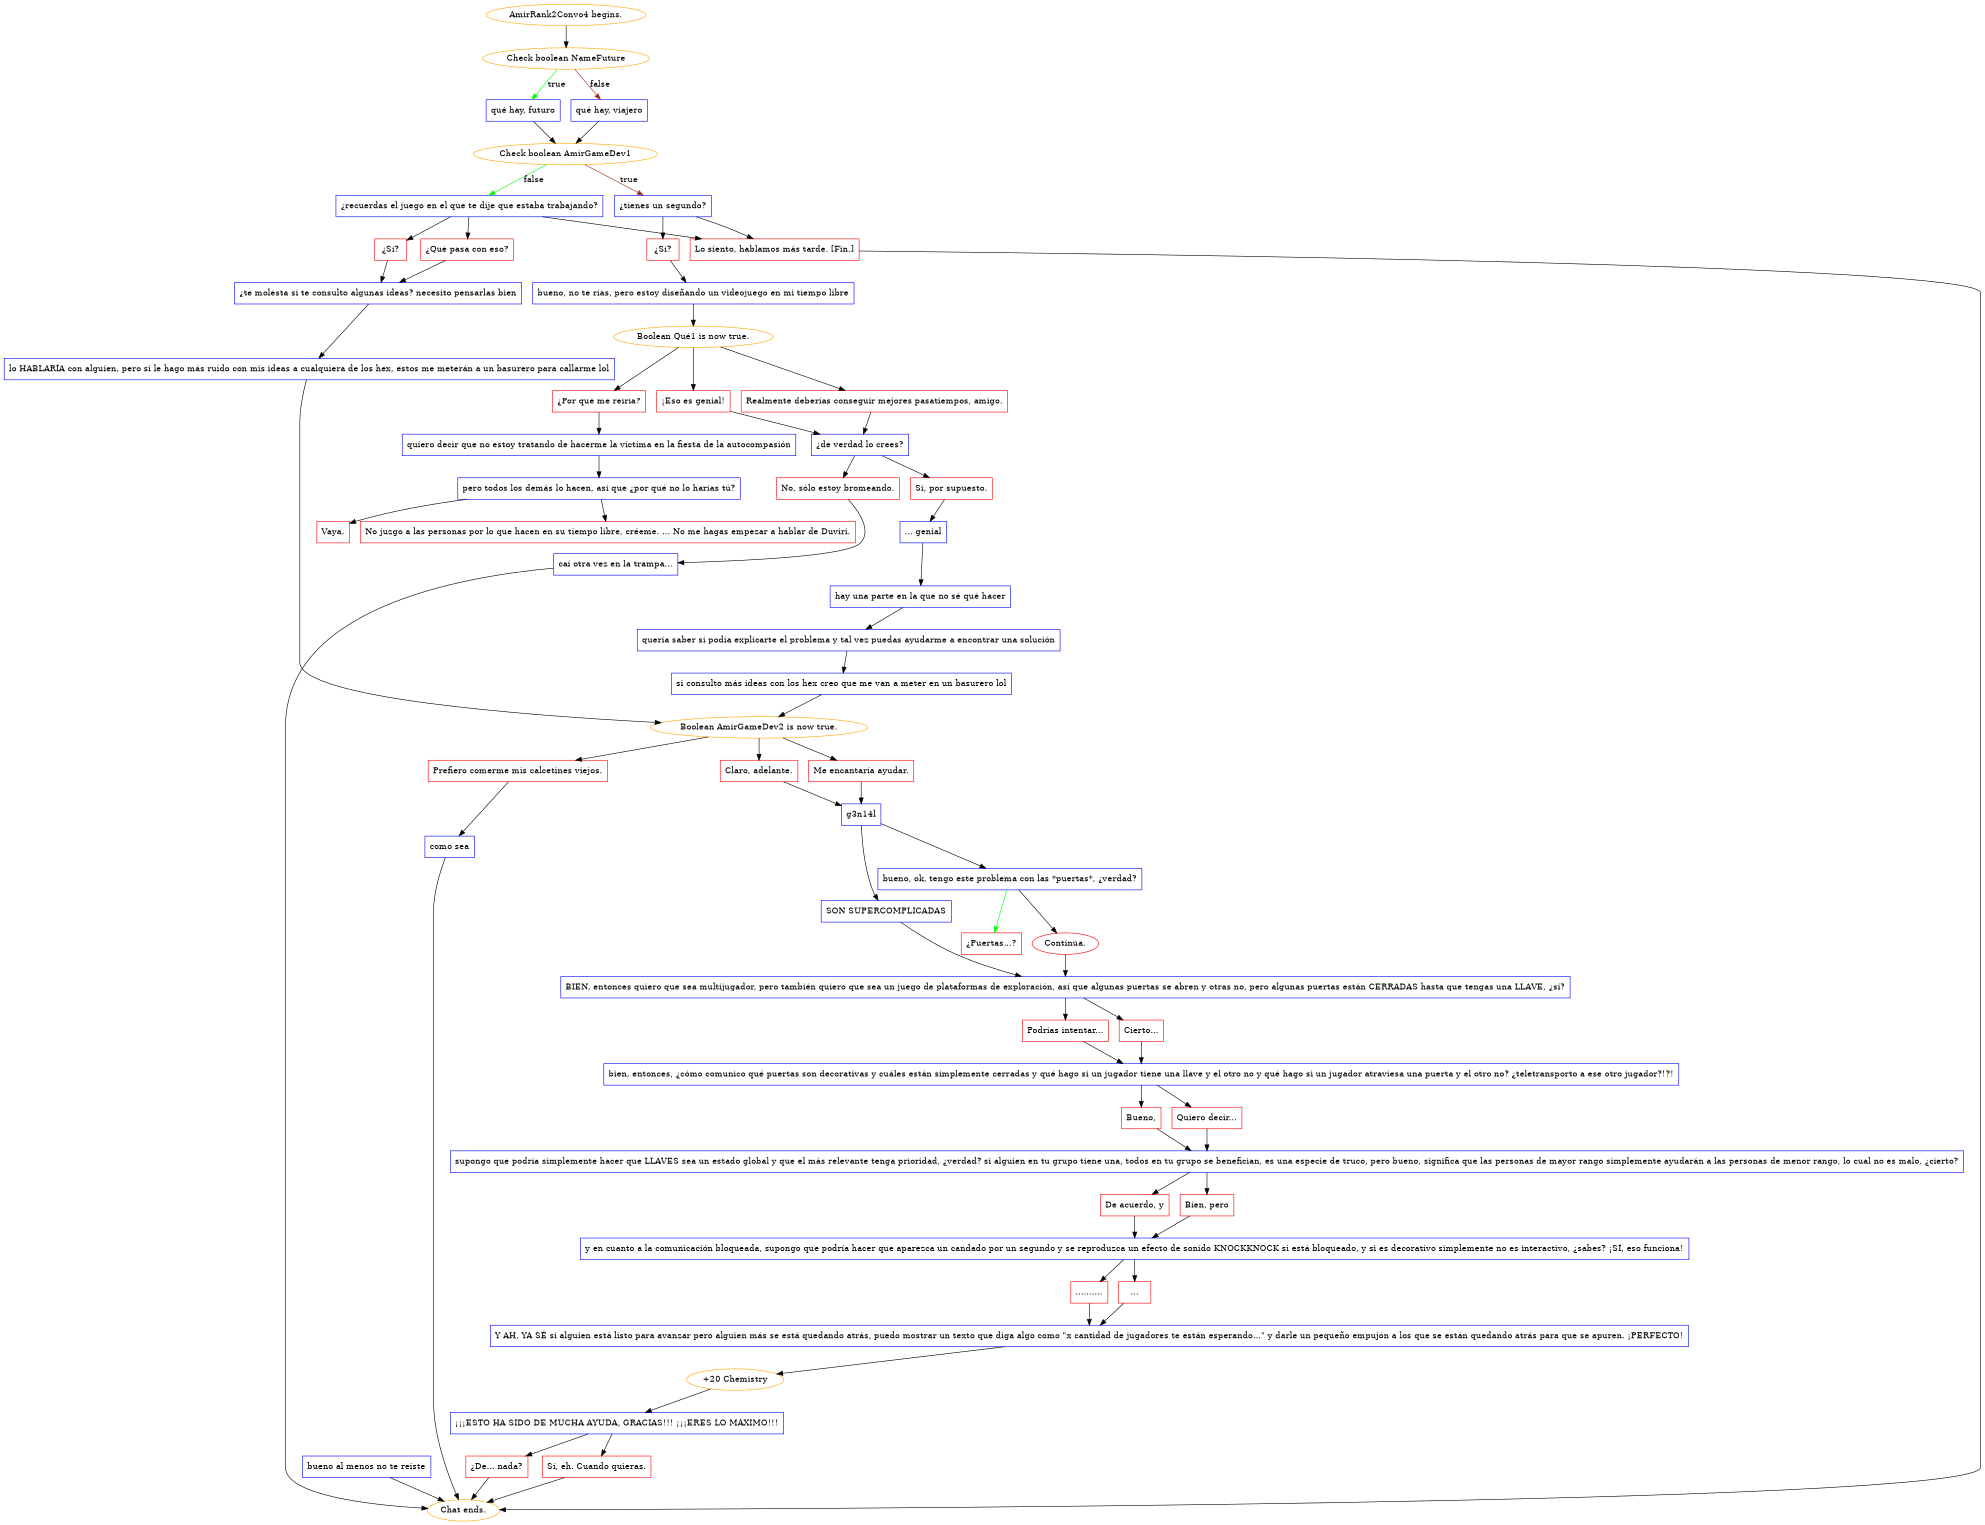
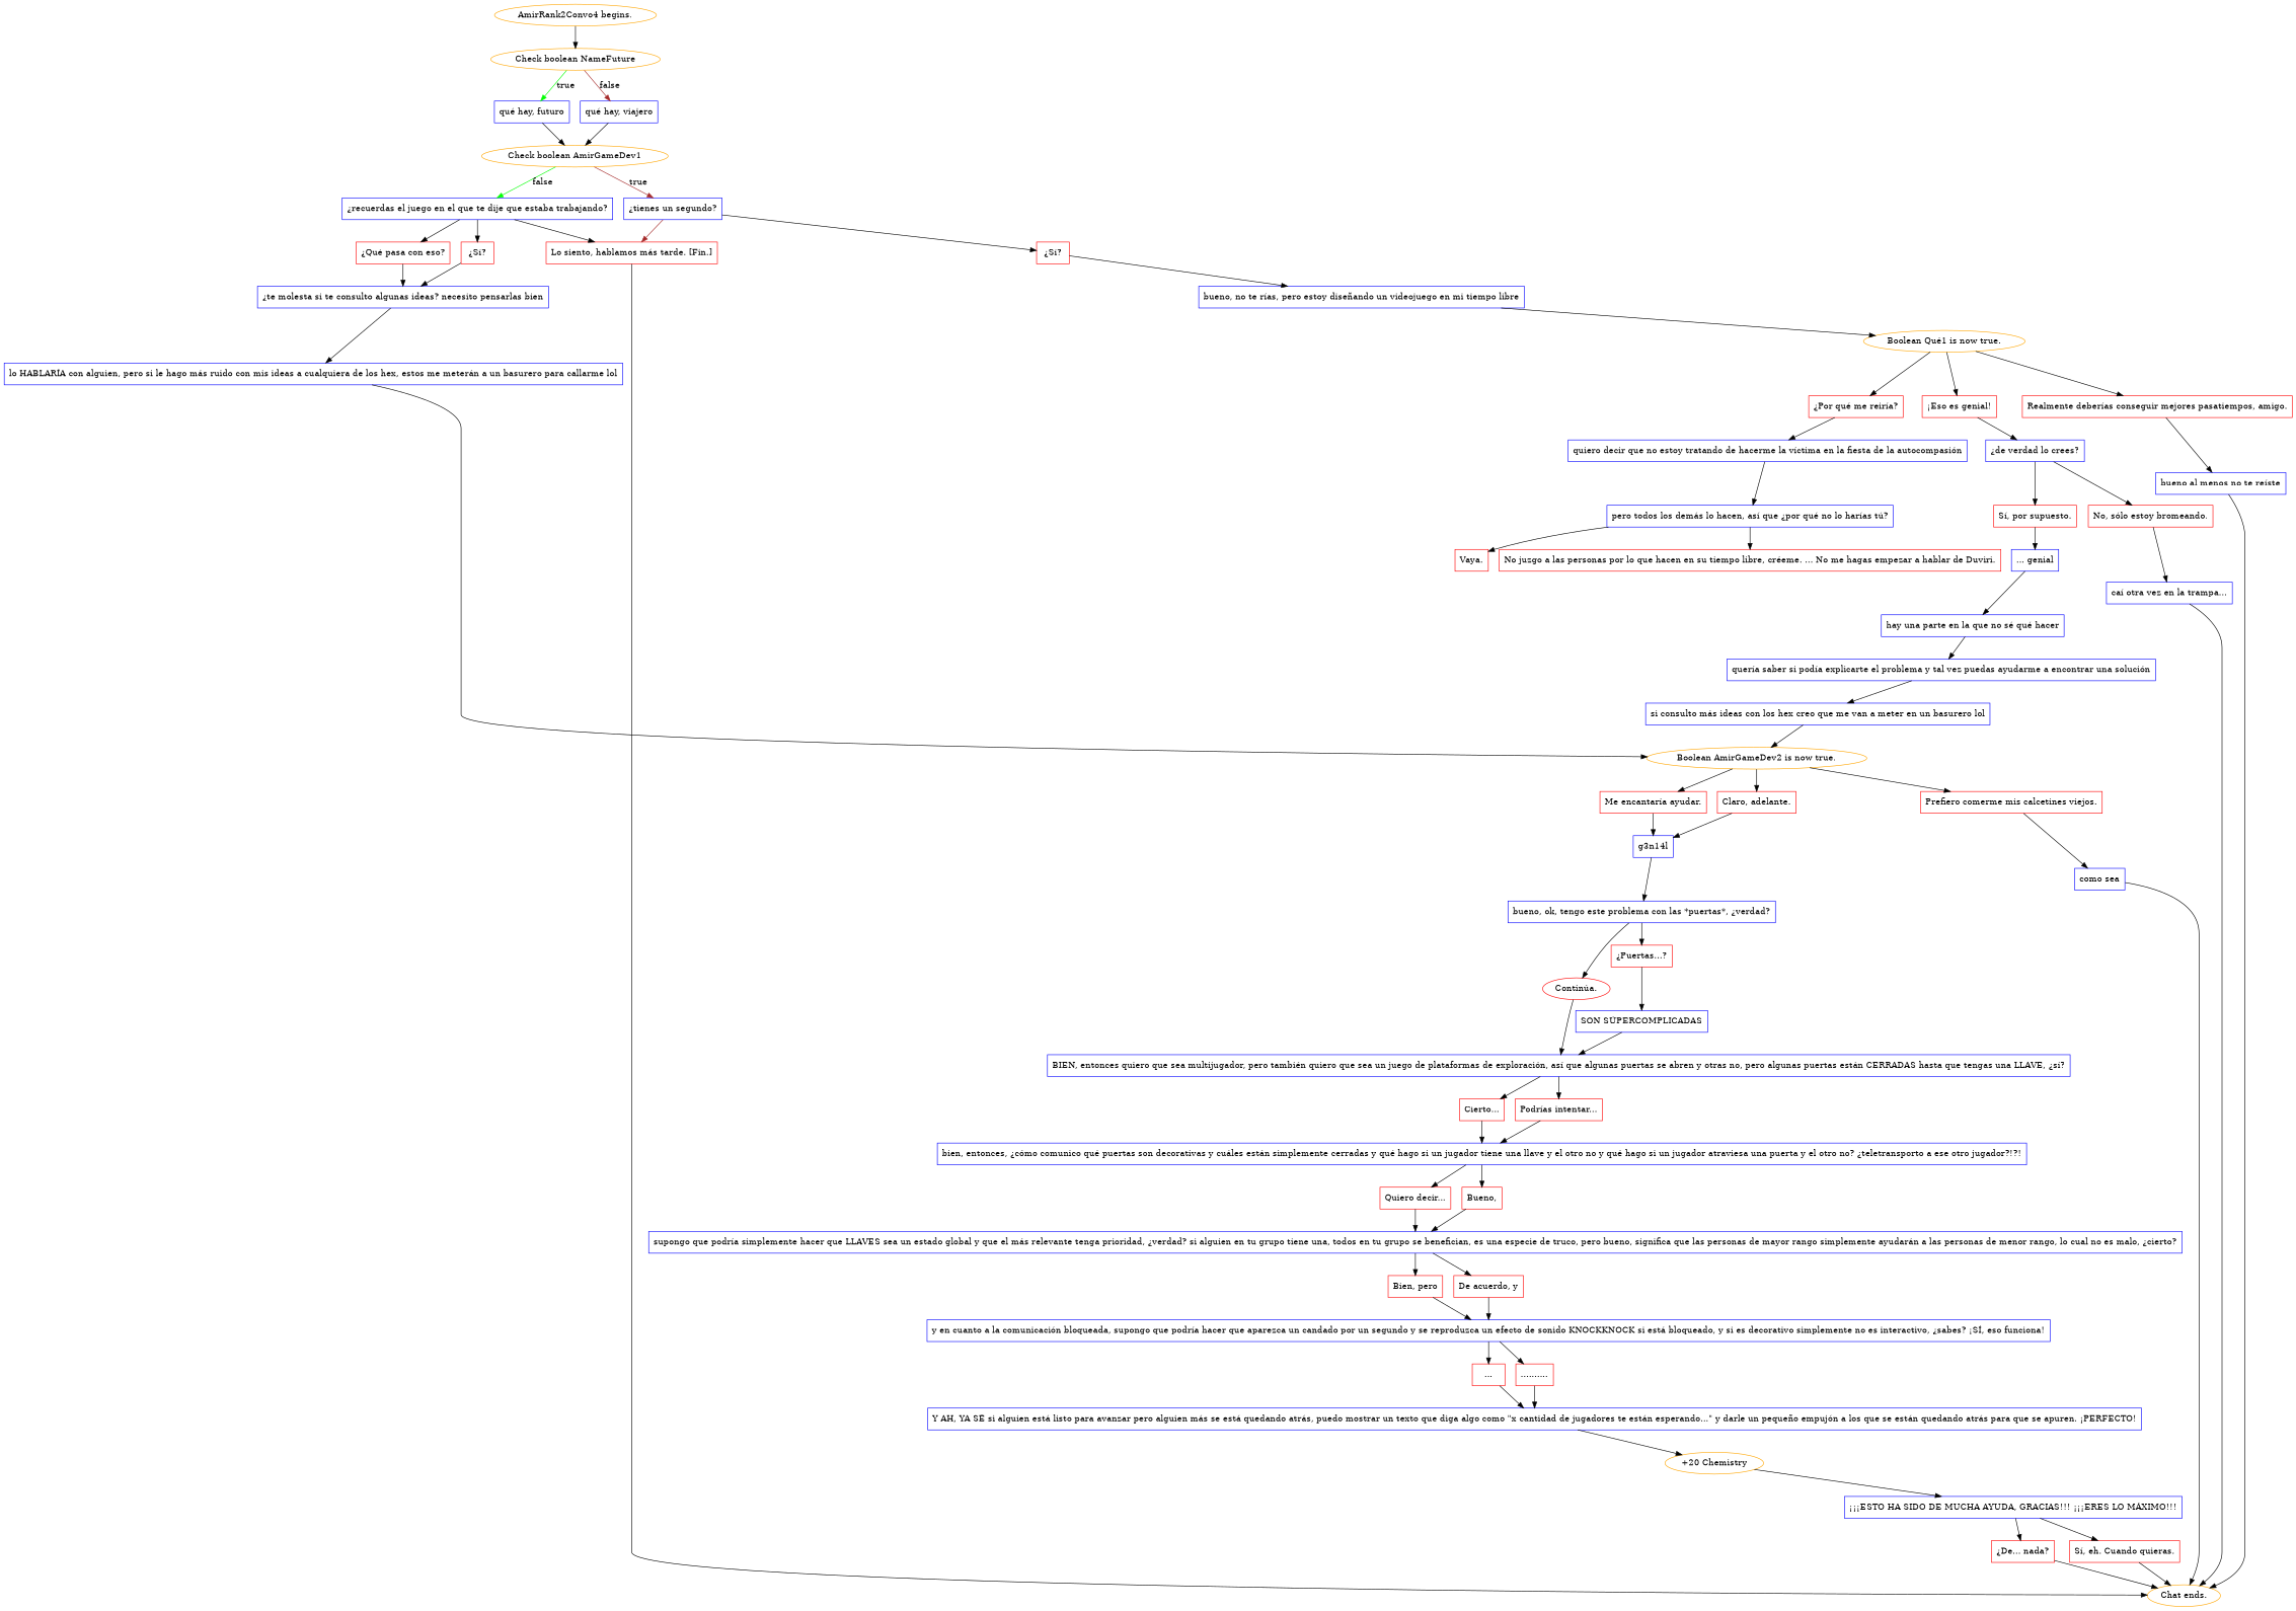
  digraph {
    node [color=blue shape=box]
    "AmirRank2Convo4 begins." [color=orange shape=""]
    n2 [color=orange label="Check boolean NameFuture" shape=""]
    n3 [label="qué hay, futuro"]
    n4 [label="qué hay, viajero"]
    n5 [color=orange label="Check boolean AmirGameDev1" shape=""]
    n6 [label="¿recuerdas el juego en el que te dije que estaba trabajando?"]
    n7 [label="¿tienes un segundo?"]
    n8 [color=red label="¿Sí?"]
    n9 [color=red label="¿Qué pasa con eso?"]
    n10 [color=red label="Lo siento, hablamos más tarde. [Fin.]"]
    n11 [color=red label="¿Sí?"]
    n12 [label="¿te molesta si te consulto algunas ideas? necesito pensarlas bien"]
    "Chat ends." [color=orange shape=""]
    n14 [label="bueno, no te rías, pero estoy diseñando un videojuego en mi tiempo libre"]
    n15 [label="lo HABLARÍA con alguien, pero si le hago más ruido con mis ideas a cualquiera de los hex, estos me meterán a un basurero para callarme lol"]
    n16 [color=orange label="Boolean Qué1 is now true." shape=""]
    n17 [color=orange label="Boolean AmirGameDev2 is now true." shape=""]
    n18 [color=red label="¡Eso es genial!"]
    n19 [color=red label="¿Por qué me reiría?"]
    n20 [color=red label="Realmente deberías conseguir mejores pasatiempos, amigo."]
    n21 [color=red label="Me encantaría ayudar."]
    n22 [color=red label="Claro, adelante."]
    n23 [color=red label="Prefiero comerme mis calcetines viejos."]
    n24 [label="¿de verdad lo crees?"]
    n25 [label="quiero decir que no estoy tratando de hacerme la víctima en la fiesta de la autocompasión"]
    n26 [label="bueno al menos no te reíste"]
    n27 [label=g3n14l]
    n28 [label="como sea"]
    n29 [color=red label="Sí, por supuesto."]
    n30 [color=red label="No, sólo estoy bromeando."]
    n31 [label="pero todos los demás lo hacen, así que ¿por qué no lo harías tú?"]
    n32 [label="bueno, ok, tengo este problema con las *puertas*, ¿verdad?"]
    n33 [label="... genial"]
    n34 [label="caí otra vez en la trampa..."]
    n35 [color=red label="No juzgo a las personas por lo que hacen en su tiempo libre, créeme. ... No me hagas empezar a hablar de Duviri."]
    n36 [color=red label="Vaya."]
    n37 [color=red label="Continúa." shape=ellipse]
    n38 [color=red label="¿Puertas...?"]
    n39 [label="hay una parte en la que no sé qué hacer"]
    n40 [label="BIEN, entonces quiero que sea multijugador, pero también quiero que sea un juego de plataformas de exploración, así que algunas puertas se abren y otras no, pero algunas puertas están CERRADAS hasta que tengas una LLAVE, ¿sí?"]
    n41 [label="SON SÚPERCOMPLICADAS"]
    n42 [label="quería saber si podía explicarte el problema y tal vez puedas ayudarme a encontrar una solución"]
    n43 [color=red label="Cierto..."]
    n44 [color=red label="Podrías intentar..."]
    n45 [label="si consulto más ideas con los hex creo que me van a meter en un basurero lol"]
    n46 [label="bien, entonces, ¿cómo comunico qué puertas son decorativas y cuáles están simplemente cerradas y qué hago si un jugador tiene una llave y el otro no y qué hago si un jugador atraviesa una puerta y el otro no? ¿teletransporto a ese otro jugador?!?!"]
    n47 [color=red label="Quiero decir..."]
    n48 [color=red label="Bueno,"]
    n49 [label="supongo que podría simplemente hacer que LLAVES sea un estado global y que el más relevante tenga prioridad, ¿verdad? si alguien en tu grupo tiene una, todos en tu grupo se benefician, es una especie de truco, pero bueno, significa que las personas de mayor rango simplemente ayudarán a las personas de menor rango, lo cual no es malo, ¿cierto?"]
    n50 [color=red label="Bien, pero"]
    n51 [color=red label="De acuerdo, y"]
    n52 [label="y en cuanto a la comunicación bloqueada, supongo que podría hacer que aparezca un candado por un segundo y se reproduzca un efecto de sonido KNOCKKNOCK si está bloqueado, y si es decorativo simplemente no es interactivo, ¿sabes? ¡SÍ, eso funciona!"]
    n53 [color=red label="..."]
    n54 [color=red label=".........."]
    n55 [label="Y AH, YA SÉ si alguien está listo para avanzar pero alguien más se está quedando atrás, puedo mostrar un texto que diga algo como \"x cantidad de jugadores te están esperando...\" y darle un pequeño empujón a los que se están quedando atrás para que se apuren. ¡PERFECTO!"]
    n56 [color=orange label="+20 Chemistry" shape=""]
    n57 [label="¡¡¡ESTO HA SIDO DE MUCHA AYUDA, GRACIAS!!! ¡¡¡ERES LO MÁXIMO!!!"]
    n58 [color=red label="¿De... nada?"]
    n59 [color=red label="Sí, eh. Cuando quieras."]
    "AmirRank2Convo4 begins." -> n2
    n2 -> n3 [color=green label=true]
    n2 -> n4 [color=brown label=false]
    n3 -> n5
    n4 -> n5
    n5 -> n6 [color=green label=false]
    n5 -> n7 [color=brown label=true]
    n6 -> n8
    n6 -> n9
    n6 -> n10
-   n7 -> n10
+   n7 -> n10 [color=brown]
    n7 -> n11
    n8 -> n12
    n9 -> n12
    n10 -> "Chat ends."
    n11 -> n14
    n12 -> n15
    n14 -> n16
    n15 -> n17
    n16 -> n18
    n16 -> n19
    n16 -> n20
    n17 -> n21
    n17 -> n22
    n17 -> n23
    n18 -> n24
    n19 -> n25
-   n20 -> n24
+   n20 -> n26
    n21 -> n27
    n22 -> n27
    n23 -> n28
    n24 -> n29
    n24 -> n30
    n25 -> n31
    n26 -> "Chat ends."
    n27 -> n32
    n28 -> "Chat ends."
    n29 -> n33
    n30 -> n34
    n31 -> n35
    n31 -> n36
    n32 -> n37
-   n32 -> n38 [color=green]
+   n32 -> n38
    n33 -> n39
    n34 -> "Chat ends."
    n37 -> n40
-   n27 -> n41
+   n38 -> n41
    n39 -> n42
    n40 -> n43
    n40 -> n44
    n41 -> n40
    n42 -> n45
    n43 -> n46
    n44 -> n46
    n45 -> n17
    n46 -> n47
    n46 -> n48
    n47 -> n49
    n48 -> n49
    n49 -> n50
    n49 -> n51
    n50 -> n52
    n51 -> n52
    n52 -> n53
    n52 -> n54
    n53 -> n55
    n54 -> n55
    n55 -> n56
    n56 -> n57
    n57 -> n58
    n57 -> n59
    n58 -> "Chat ends."
    n59 -> "Chat ends."
  }
